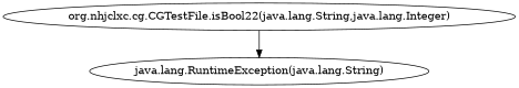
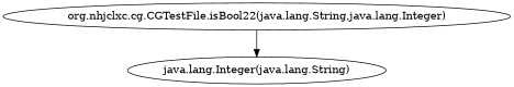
  digraph {
    "org.nhjclxc.cg.CGTestFile.isBool22(java.lang.String,java.lang.Integer)"
-   "java.lang.RuntimeException(java.lang.String)"
+   "java.lang.RuntimeException(java.lang.String)" [label="java.lang.Integer(java.lang.String)"]
    "org.nhjclxc.cg.CGTestFile.isBool22(java.lang.String,java.lang.Integer)" -> "java.lang.RuntimeException(java.lang.String)"
  }
